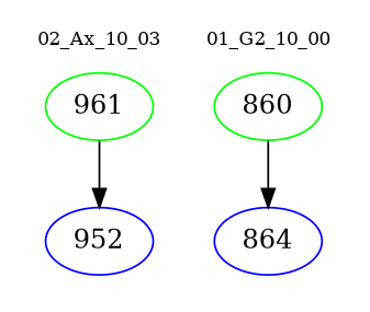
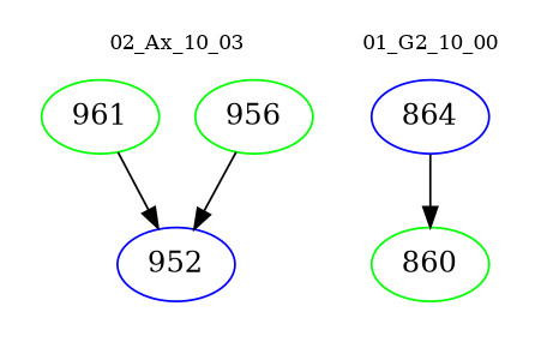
  digraph {
    node [color=green]
    edge [color=black]
+   n1 [label=956]
    n2 [color=blue label=952]
    n3 [label=961]
    n4 [label=860]
    n5 [color=blue label=864]
    subgraph cluster_1 {
      color=white
      fontsize=10
      label="02_Ax_10_03"
+     n1
      n2
      n3
    }
    subgraph cluster_2 {
      color=white
      fontsize=10
      label="01_G2_10_00"
      n4
      n5
    }
+   n1 -> n2
    n3 -> n2
-   n4 -> n5
+   n5 -> n4
  }
